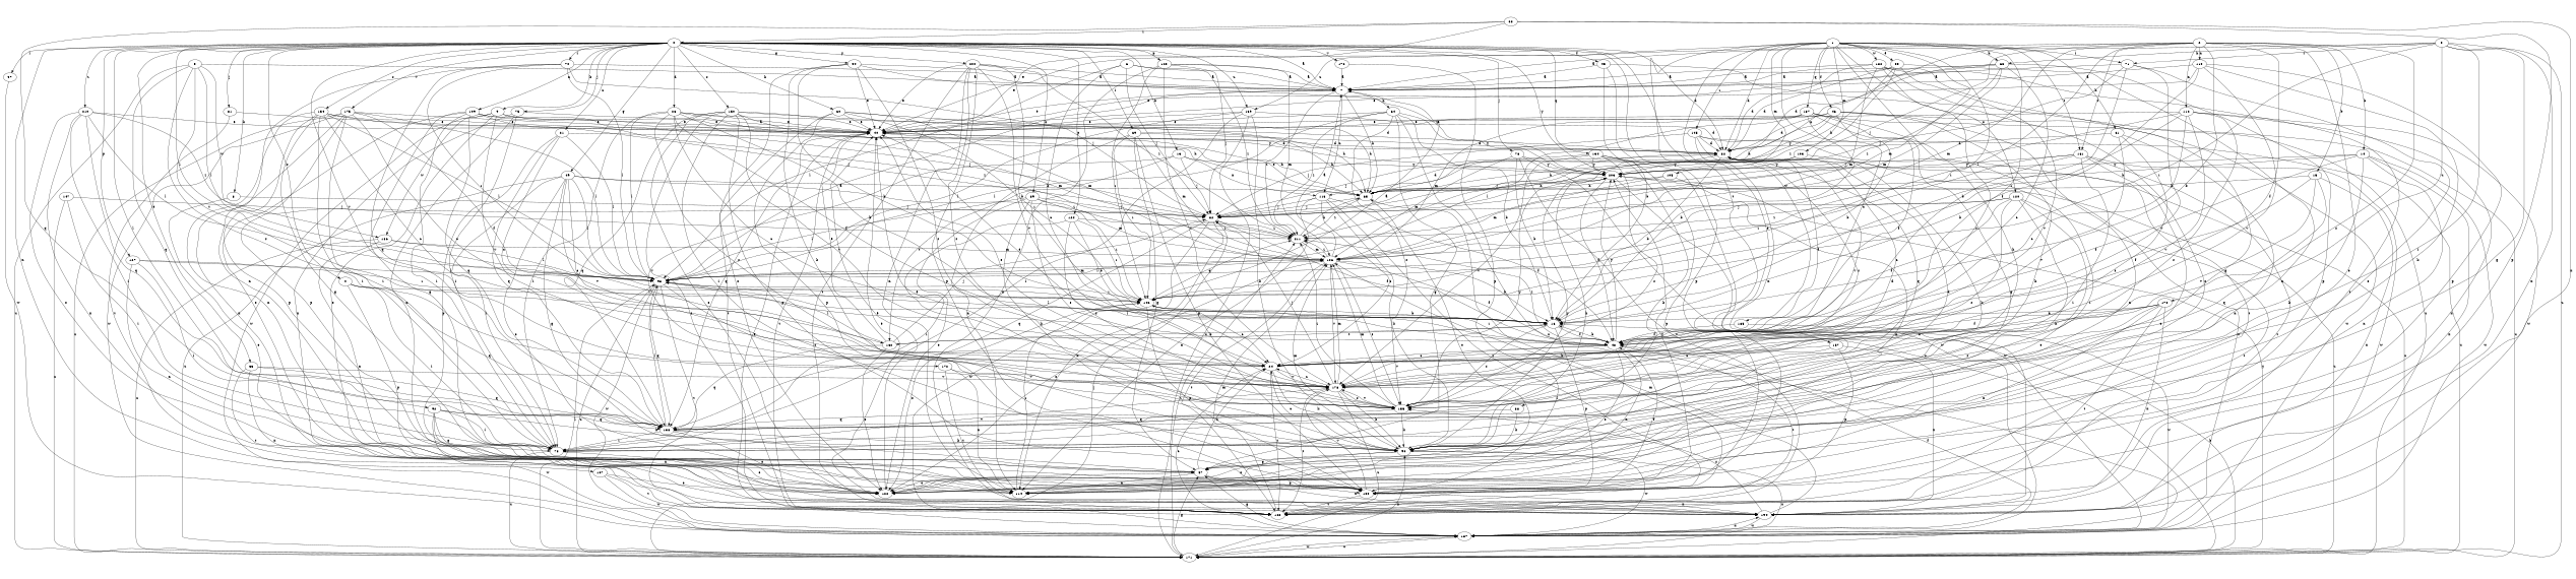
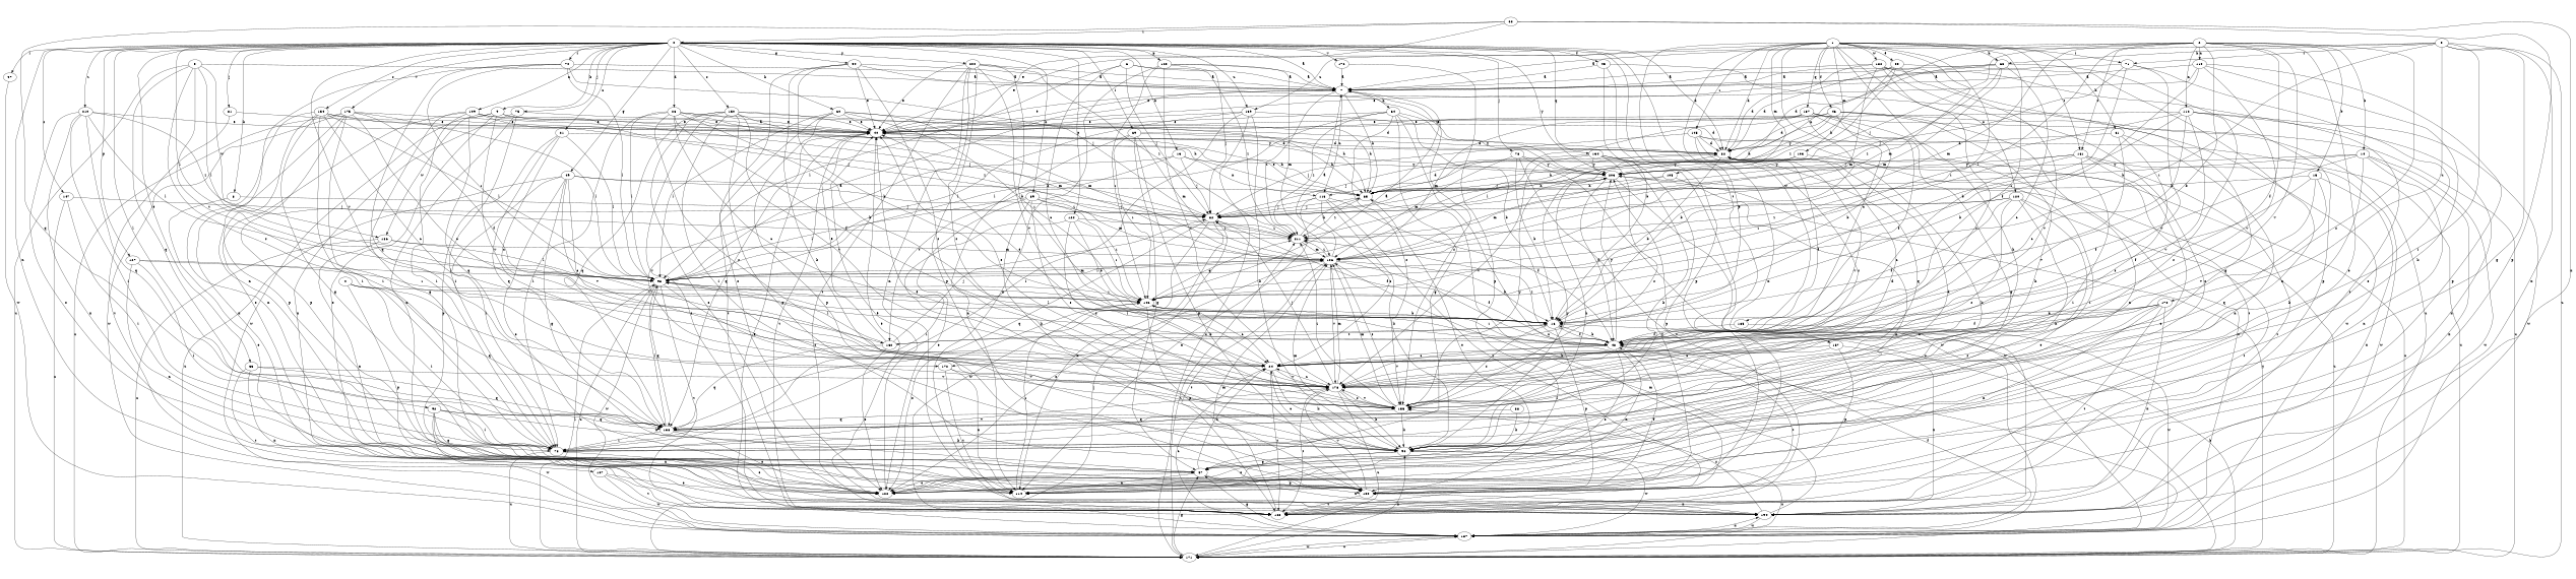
  strict digraph {
    0
    7
    8
    9
    13
    21
    26
    32
    33
    45
    49
    54
    60
    69
    70
    75
    78
    81
    89
    92
    97
    98
    107
    109
    123
    124
    127
    134
    147
    150
    154
    157
    169
    172
    175
    176
    194
    200
    203
    210
    40
    113
    155
    211
    64
    65
    82
    122
    178
    186
    187
    162
    24
    130
    138
    48
    16
    73
    90
    171
    163
    57
    106
    146
    68
    114
    1
    35
    38
    46
    61
    63
    71
    103
    105
    120
    137
    145
    161
    182
    185
    2
    14
    15
    110
    112
    3
    170
    4
    5
    6
    0 -> 7 [label=a]
    0 -> 8 [label=b]
    0 -> 9 [label=b]
    0 -> 13 [label=b]
    0 -> 21 [label=c]
    0 -> 26 [label=d]
    0 -> 32 [label=d]
    0 -> 33 [label=e]
    0 -> 45 [label=f]
    0 -> 49 [label=g]
    0 -> 54 [label=g]
    0 -> 60 [label=h]
    0 -> 69 [label=i]
    0 -> 70 [label=i]
    0 -> 75 [label=j]
    0 -> 78 [label=j]
    0 -> 81 [label=j]
    0 -> 89 [label=k]
    0 -> 92 [label=l]
    0 -> 97 [label=l]
    0 -> 98 [label=l]
    0 -> 107 [label=n]
    0 -> 109 [label=n]
    0 -> 123 [label=p]
    0 -> 124 [label=p]
    0 -> 127 [label=p]
    0 -> 134 [label=q]
-   0 -> 4 [label=s]
+   0 -> 147 [label=s]
    0 -> 150 [label=s]
    0 -> 154 [label=s]
    0 -> 157 [label=t]
    0 -> 169 [label=u]
    0 -> 172 [label=v]
    0 -> 175 [label=v]
    0 -> 176 [label=v]
    0 -> 194 [label=x]
    0 -> 200 [label=y]
    0 -> 203 [label=y]
    0 -> 210 [label=z]
    7 -> 40 [label=e]
    7 -> 113 [label=n]
+   7 -> 155 [label=s]
    7 -> 211 [label=z]
    7 -> 64 [label=h]
    7 -> 65 [label=h]
    8 -> 82 [label=j]
    8 -> 122 [label=o]
    9 -> 203 [label=y]
    9 -> 40 [label=e]
    9 -> 122 [label=o]
    9 -> 178 [label=v]
    9 -> 186 [label=w]
    9 -> 187 [label=w]
    13 -> 203 [label=y]
    13 -> 113 [label=n]
    13 -> 82 [label=j]
    13 -> 178 [label=v]
    13 -> 162 [label=t]
    21 -> 32 [label=d]
    21 -> 98 [label=l]
    21 -> 24 [label=c]
    21 -> 130 [label=p]
    21 -> 138 [label=q]
    26 -> 32 [label=d]
    26 -> 98 [label=l]
    26 -> 40 [label=e]
    26 -> 155 [label=s]
    26 -> 65 [label=h]
    26 -> 24 [label=c]
    26 -> 48 [label=f]
    26 -> 16 [label=b]
    26 -> 73 [label=i]
    32 -> 203 [label=y]
    32 -> 82 [label=j]
    32 -> 178 [label=v]
    32 -> 48 [label=f]
    32 -> 16 [label=b]
    32 -> 90 [label=k]
    32 -> 171 [label=u]
    33 -> 194 [label=x]
    33 -> 178 [label=v]
    33 -> 138 [label=q]
    33 -> 163 [label=t]
    45 -> 7 [label=a]
    45 -> 130 [label=p]
    45 -> 16 [label=b]
    45 -> 171 [label=u]
    49 -> 211 [label=z]
    49 -> 65 [label=h]
    49 -> 122 [label=o]
    49 -> 178 [label=v]
    49 -> 24 [label=c]
    49 -> 73 [label=i]
    49 -> 171 [label=u]
    49 -> 57 [label=g]
    54 -> 7 [label=a]
    54 -> 203 [label=y]
    54 -> 40 [label=e]
    54 -> 155 [label=s]
    54 -> 122 [label=o]
    54 -> 16 [label=b]
    54 -> 90 [label=k]
-   49 -> 98 [label=l]
+   60 -> 98 [label=l]
    60 -> 40 [label=e]
    60 -> 65 [label=h]
    60 -> 130 [label=p]
    60 -> 163 [label=t]
    60 -> 106 [label=m]
    60 -> 146 [label=r]
    69 -> 32 [label=d]
    69 -> 65 [label=h]
    69 -> 130 [label=p]
    69 -> 57 [label=g]
    69 -> 106 [label=m]
    69 -> 146 [label=r]
    69 -> 114 [label=n]
    70 -> 7 [label=a]
    70 -> 98 [label=l]
    70 -> 82 [label=j]
    70 -> 138 [label=q]
    70 -> 146 [label=r]
    70 -> 114 [label=n]
    75 -> 194 [label=x]
    75 -> 40 [label=a]
    75 -> 73 [label=i]
    75 -> 114 [label=n]
    78 -> 203 [label=y]
    78 -> 16 [label=b]
    78 -> 171 [label=u]
    78 -> 163 [label=t]
    78 -> 106 [label=m]
    81 -> 40 [label=e]
    81 -> 163 [label=t]
    89 -> 98 [label=l]
    89 -> 155 [label=s]
    89 -> 82 [label=j]
    89 -> 122 [label=o]
    89 -> 90 [label=k]
    89 -> 106 [label=m]
    89 -> 146 [label=r]
    92 -> 194 [label=x]
    92 -> 187 [label=w]
    92 -> 138 [label=q]
    92 -> 73 [label=i]
    92 -> 90 [label=k]
    92 -> 57 [label=g]
    97 -> 187 [label=w]
    98 -> 7 [label=a]
    98 -> 155 [label=s]
    98 -> 187 [label=w]
    98 -> 138 [label=q]
    98 -> 171 [label=u]
    98 -> 163 [label=t]
    98 -> 106 [label=m]
    98 -> 146 [label=r]
    107 -> 122 [label=o]
    107 -> 187 [label=w]
    107 -> 163 [label=t]
    109 -> 40 [label=e]
    109 -> 211 [label=z]
    109 -> 82 [label=j]
    109 -> 122 [label=o]
    109 -> 138 [label=q]
    109 -> 73 [label=i]
    109 -> 57 [label=g]
    123 -> 7 [label=a]
    123 -> 194 [label=x]
    123 -> 82 [label=j]
    123 -> 178 [label=v]
    123 -> 106 [label=m]
    123 -> 146 [label=r]
    124 -> 155 [label=s]
    124 -> 211 [label=z]
    124 -> 16 [label=b]
    124 -> 73 [label=i]
    124 -> 146 [label=r]
    127 -> 98 [label=l]
    127 -> 73 [label=i]
    127 -> 146 [label=r]
    127 -> 114 [label=n]
    134 -> 203 [label=y]
    134 -> 155 [label=s]
    134 -> 82 [label=j]
    134 -> 178 [label=v]
    134 -> 187 [label=w]
    134 -> 130 [label=p]
    134 -> 90 [label=k]
    147 -> 82 [label=j]
    147 -> 73 [label=i]
    147 -> 171 [label=u]
    150 -> 40 [label=e]
    150 -> 65 [label=h]
    150 -> 122 [label=o]
    150 -> 178 [label=v]
    150 -> 130 [label=p]
    150 -> 138 [label=q]
    150 -> 90 [label=i]
    150 -> 163 [label=t]
    150 -> 106 [label=m]
    154 -> 98 [label=l]
    154 -> 40 [label=e]
    154 -> 82 [label=j]
    154 -> 24 [label=c]
    154 -> 130 [label=p]
    154 -> 73 [label=i]
    154 -> 57 [label=g]
    154 -> 114 [label=n]
    157 -> 194 [label=x]
    157 -> 24 [label=c]
    157 -> 130 [label=p]
    157 -> 73 [label=i]
    169 -> 32 [label=d]
    169 -> 98 [label=l]
    169 -> 40 [label=e]
    169 -> 73 [label=i]
    169 -> 90 [label=k]
    169 -> 171 [label=u]
    172 -> 178 [label=v]
    172 -> 163 [label=t]
    172 -> 114 [label=n]
    175 -> 98 [label=l]
    175 -> 194 [label=x]
    175 -> 40 [label=e]
    175 -> 187 [label=w]
    175 -> 24 [label=c]
    175 -> 130 [label=p]
    175 -> 48 [label=f]
    175 -> 73 [label=i]
    175 -> 171 [label=u]
    176 -> 7 [label=a]
    176 -> 130 [label=p]
    194 -> 40 [label=e]
    194 -> 155 [label=s]
    194 -> 187 [label=w]
    194 -> 106 [label=m]
    200 -> 7 [label=a]
    200 -> 40 [label=e]
    200 -> 155 [label=s]
    200 -> 211 [label=z]
    200 -> 178 [label=v]
    200 -> 130 [label=p]
    200 -> 16 [label=b]
    200 -> 163 [label=t]
    200 -> 114 [label=n]
    203 -> 65 [label=h]
    203 -> 187 [label=w]
    203 -> 48 [label=f]
    203 -> 90 [label=k]
    203 -> 171 [label=u]
    210 -> 98 [label=l]
    210 -> 194 [label=x]
    210 -> 40 [label=e]
    210 -> 211 [label=z]
    210 -> 122 [label=o]
    210 -> 138 [label=q]
    210 -> 73 [label=i]
    40 -> 32 [label=d]
    40 -> 65 [label=h]
    40 -> 138 [label=q]
    40 -> 163 [label=t]
    113 -> 82 [label=j]
    113 -> 24 [label=c]
    113 -> 48 [label=f]
    113 -> 90 [label=k]
    113 -> 163 [label=t]
    113 -> 114 [label=n]
    155 -> 32 [label=d]
    155 -> 203 [label=y]
    155 -> 211 [label=z]
    155 -> 178 [label=v]
    155 -> 138 [label=q]
    155 -> 90 [label=k]
    155 -> 106 [label=m]
    211 -> 65 [label=h]
    211 -> 106 [label=m]
    64 -> 98 [label=l]
    64 -> 203 [label=y]
    64 -> 40 [label=e]
    64 -> 155 [label=s]
    64 -> 211 [label=z]
    64 -> 16 [label=b]
    64 -> 171 [label=u]
    64 -> 57 [label=g]
    65 -> 32 [label=d]
    65 -> 40 [label=e]
    65 -> 211 [label=z]
    65 -> 82 [label=j]
    65 -> 122 [label=o]
    82 -> 211 [label=z]
    82 -> 187 [label=w]
    82 -> 138 [label=q]
    82 -> 48 [label=f]
    82 -> 114 [label=n]
    122 -> 40 [label=e]
    178 -> 40 [label=e]
    178 -> 155 [label=s]
    178 -> 82 [label=j]
    178 -> 24 [label=c]
    178 -> 90 [label=k]
    178 -> 171 [label=u]
    178 -> 163 [label=t]
    178 -> 106 [label=m]
    186 -> 98 [label=l]
    186 -> 171 [label=u]
    186 -> 106 [label=m]
    186 -> 114 [label=n]
    187 -> 194 [label=x]
    187 -> 40 [label=e]
    187 -> 24 [label=c]
    187 -> 48 [label=f]
    187 -> 171 [label=u]
    187 -> 57 [label=g]
    162 -> 98 [label=l]
    162 -> 40 [label=e]
    162 -> 82 [label=j]
    162 -> 122 [label=o]
    162 -> 138 [label=q]
    162 -> 16 [label=b]
    24 -> 40 [label=e]
    24 -> 178 [label=v]
    24 -> 90 [label=k]
    24 -> 163 [label=t]
    130 -> 194 [label=x]
    130 -> 203 [label=y]
    130 -> 178 [label=v]
    130 -> 48 [label=f]
    130 -> 163 [label=t]
    138 -> 32 [label=d]
    138 -> 98 [label=l]
    138 -> 122 [label=o]
    138 -> 73 [label=i]
    138 -> 90 [label=k]
    48 -> 98 [label=l]
    48 -> 203 [label=y]
    48 -> 211 [label=z]
    48 -> 122 [label=o]
    48 -> 178 [label=v]
    48 -> 24 [label=c]
    48 -> 16 [label=b]
    48 -> 163 [label=t]
    48 -> 146 [label=r]
    48 -> 114 [label=n]
    16 -> 98 [label=l]
    16 -> 155 [label=s]
    16 -> 162 [label=t]
    16 -> 130 [label=p]
    16 -> 48 [label=f]
    73 -> 122 [label=o]
    73 -> 178 [label=v]
    73 -> 171 [label=u]
    90 -> 203 [label=y]
    90 -> 40 [label=e]
    90 -> 122 [label=o]
    90 -> 187 [label=w]
    90 -> 24 [label=c]
    90 -> 171 [label=u]
    90 -> 57 [label=g]
    90 -> 106 [label=m]
    171 -> 98 [label=l]
    171 -> 203 [label=y]
    171 -> 211 [label=z]
    171 -> 82 [label=j]
    171 -> 187 [label=w]
    171 -> 16 [label=b]
    171 -> 90 [label=k]
    171 -> 57 [label=g]
    163 -> 65 [label=h]
    163 -> 106 [label=m]
    57 -> 194 [label=x]
    57 -> 122 [label=o]
    57 -> 24 [label=c]
    57 -> 130 [label=p]
    57 -> 114 [label=n]
    106 -> 7 [label=a]
    106 -> 98 [label=l]
    106 -> 155 [label=s]
    106 -> 211 [label=z]
    106 -> 122 [label=o]
    106 -> 178 [label=v]
    106 -> 48 [label=f]
    106 -> 16 [label=b]
    106 -> 163 [label=t]
    146 -> 7 [label=a]
    146 -> 211 [label=q]
    146 -> 122 [label=o]
    146 -> 24 [label=c]
    146 -> 130 [label=p]
    146 -> 16 [label=b]
    68 -> 0 [label=i]
    68 -> 194 [label=x]
    68 -> 40 [label=e]
    68 -> 130 [label=p]
    68 -> 138 [label=q]
    114 -> 146 [label=r]
    1 -> 32 [label=d]
    1 -> 169 [label=u]
    1 -> 24 [label=c]
    1 -> 48 [label=f]
    1 -> 90 [label=k]
    1 -> 106 [label=m]
    1 -> 146 [label=r]
    1 -> 35 [label=e]
-   1 -> 38 [label=e]
+   1 -> 172 [label=e]
    1 -> 46 [label=f]
    1 -> 61 [label=h]
    1 -> 63 [label=h]
    1 -> 71 [label=i]
    1 -> 103 [label=m]
    1 -> 105 [label=m]
    1 -> 120 [label=o]
    1 -> 137 [label=q]
    1 -> 145 [label=r]
    1 -> 161 [label=t]
    1 -> 182 [label=w]
    1 -> 185 [label=w]
    35 -> 7 [label=a]
    35 -> 32 [label=d]
    35 -> 211 [label=z]
    35 -> 65 [label=h]
    35 -> 178 [label=v]
    35 -> 114 [label=n]
    38 -> 138 [label=q]
    38 -> 90 [label=k]
    46 -> 32 [label=d]
    46 -> 203 [label=y]
    46 -> 40 [label=e]
    46 -> 65 [label=h]
    46 -> 187 [label=w]
    46 -> 16 [label=b]
    46 -> 90 [label=k]
    46 -> 114 [label=n]
    61 -> 32 [label=d]
    61 -> 155 [label=s]
    61 -> 178 [label=v]
    61 -> 114 [label=n]
    63 -> 7 [label=a]
    63 -> 32 [label=d]
    63 -> 40 [label=e]
    63 -> 211 [label=z]
    63 -> 24 [label=c]
    63 -> 130 [label=p]
    63 -> 106 [label=m]
    71 -> 7 [label=a]
    71 -> 82 [label=j]
    71 -> 122 [label=o]
    71 -> 178 [label=v]
    71 -> 16 [label=b]
    103 -> 203 [label=y]
    103 -> 65 [label=h]
    103 -> 73 [label=i]
    105 -> 65 [label=h]
    105 -> 106 [label=m]
    105 -> 114 [label=n]
    120 -> 155 [label=s]
    120 -> 211 [label=z]
    120 -> 82 [label=j]
    120 -> 122 [label=o]
    120 -> 48 [label=f]
    120 -> 90 [label=k]
    120 -> 163 [label=t]
    137 -> 98 [label=l]
    137 -> 40 [label=e]
    137 -> 48 [label=f]
    137 -> 16 [label=b]
    137 -> 171 [label=u]
    137 -> 163 [label=t]
    137 -> 57 [label=g]
    137 -> 106 [label=m]
    145 -> 32 [label=d]
    145 -> 155 [label=s]
    145 -> 82 [label=j]
    145 -> 187 [label=w]
    145 -> 138 [label=q]
    145 -> 171 [label=u]
    161 -> 203 [label=y]
    161 -> 122 [label=o]
    161 -> 187 [label=w]
    161 -> 24 [label=c]
    161 -> 73 [label=i]
    161 -> 163 [label=t]
    161 -> 146 [label=r]
    182 -> 7 [label=a]
    182 -> 32 [label=d]
    182 -> 122 [label=o]
    182 -> 178 [label=v]
    182 -> 163 [label=t]
    182 -> 57 [label=g]
    182 -> 106 [label=m]
    185 -> 187 [label=w]
    185 -> 48 [label=f]
    2 -> 98 [label=l]
    2 -> 40 [label=e]
    2 -> 113 [label=n]
    2 -> 155 [label=s]
    2 -> 82 [label=j]
    2 -> 122 [label=o]
+   2 -> 178 [label=v]
    2 -> 48 [label=f]
    2 -> 16 [label=b]
    2 -> 106 [label=m]
    2 -> 161 [label=t]
    2 -> 14 [label=b]
    2 -> 15 [label=b]
    2 -> 110 [label=n]
    2 -> 112 [label=n]
    14 -> 194 [label=x]
    14 -> 203 [label=y]
    14 -> 65 [label=h]
    14 -> 187 [label=w]
    14 -> 48 [label=f]
    14 -> 90 [label=k]
    14 -> 114 [label=n]
    15 -> 194 [label=x]
    15 -> 65 [label=h]
    15 -> 178 [label=v]
    15 -> 138 [label=q]
    15 -> 48 [label=f]
    110 -> 7 [label=a]
    110 -> 40 [label=e]
    110 -> 178 [label=v]
    110 -> 130 [label=p]
    110 -> 90 [label=k]
    110 -> 146 [label=r]
    112 -> 194 [label=x]
    112 -> 40 [label=e]
    112 -> 155 [label=s]
    112 -> 82 [label=j]
    112 -> 178 [label=v]
    112 -> 187 [label=w]
    112 -> 24 [label=c]
    112 -> 16 [label=b]
    3 -> 7 [label=a]
    3 -> 194 [label=x]
    3 -> 73 [label=i]
    3 -> 171 [label=u]
    3 -> 57 [label=g]
    3 -> 146 [label=r]
    3 -> 63 [label=h]
    3 -> 71 [label=i]
    3 -> 170 [label=u]
    170 -> 194 [label=x]
    170 -> 155 [label=s]
    170 -> 24 [label=c]
    170 -> 48 [label=f]
    170 -> 16 [label=b]
    170 -> 163 [label=t]
    170 -> 114 [label=n]
    4 -> 130 [label=p]
    4 -> 138 [label=q]
    4 -> 73 [label=i]
    4 -> 146 [label=r]
    5 -> 7 [label=a]
    5 -> 98 [label=l]
    5 -> 155 [label=s]
    5 -> 186 [label=w]
    5 -> 162 [label=t]
    5 -> 138 [label=q]
    5 -> 171 [label=u]
    6 -> 7 [label=a]
    6 -> 98 [label=l]
    6 -> 211 [label=z]
    6 -> 82 [label=j]
    6 -> 24 [label=c]
  }
